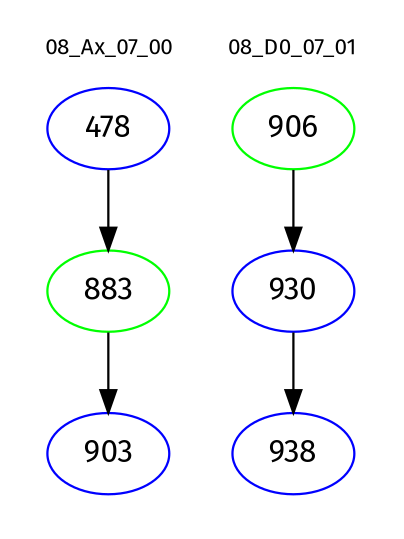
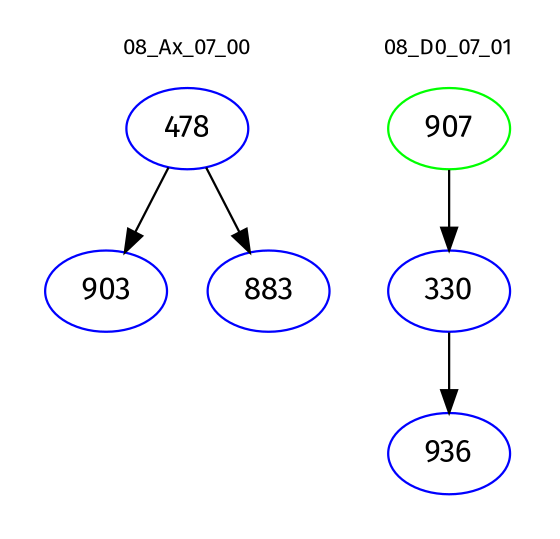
  digraph {
    fontname="Fira Sans"
    node [color=blue fontname="Fira Sans"]
    edge [color=black fontname="Fira Sans"]
    n1 [label=478]
    n2 [label=903]
-   n3 [color=green label=883]
-   n4 [label=930]
-   n5 [color=green label=906]
-   n6 [label=938]
+   n3 [label=883]
+   n4 [label=330]
+   n5 [color=green label=907]
+   n6 [label=936]
    subgraph cluster_1 {
      color=white
      fontsize=10
      label="08_Ax_07_00"
      n1
      n2
      n3
    }
    subgraph cluster_2 {
      color=white
      fontsize=10
      label="08_D0_07_01"
      n4
      n5
      n6
    }
-   n3 -> n2
+   n1 -> n2
    n1 -> n3
    n4 -> n6
    n5 -> n4
  }
